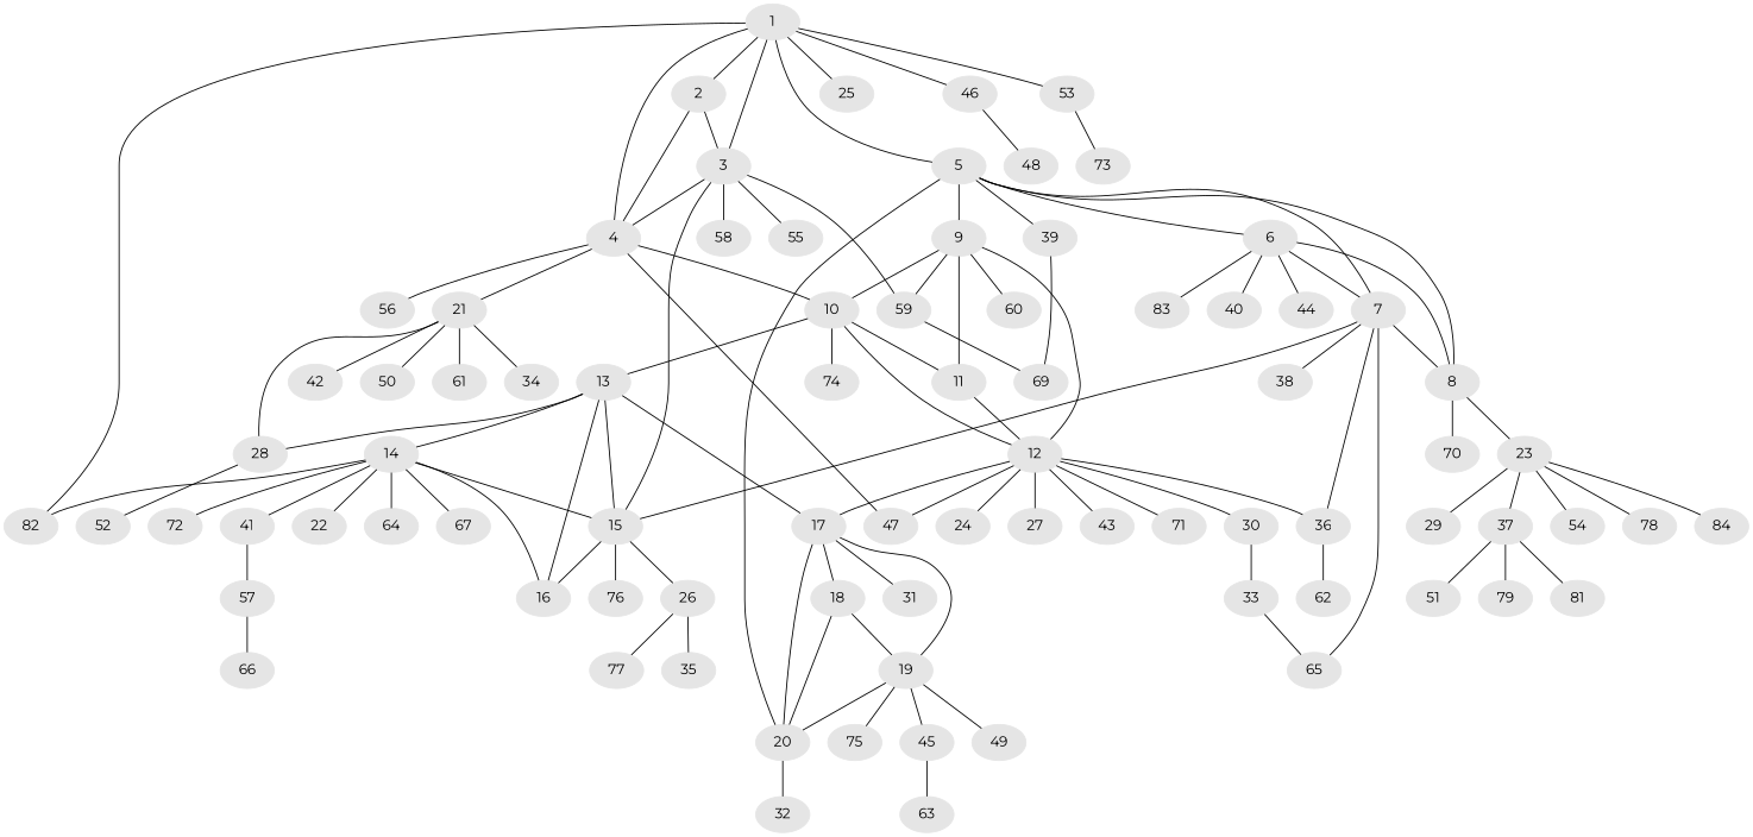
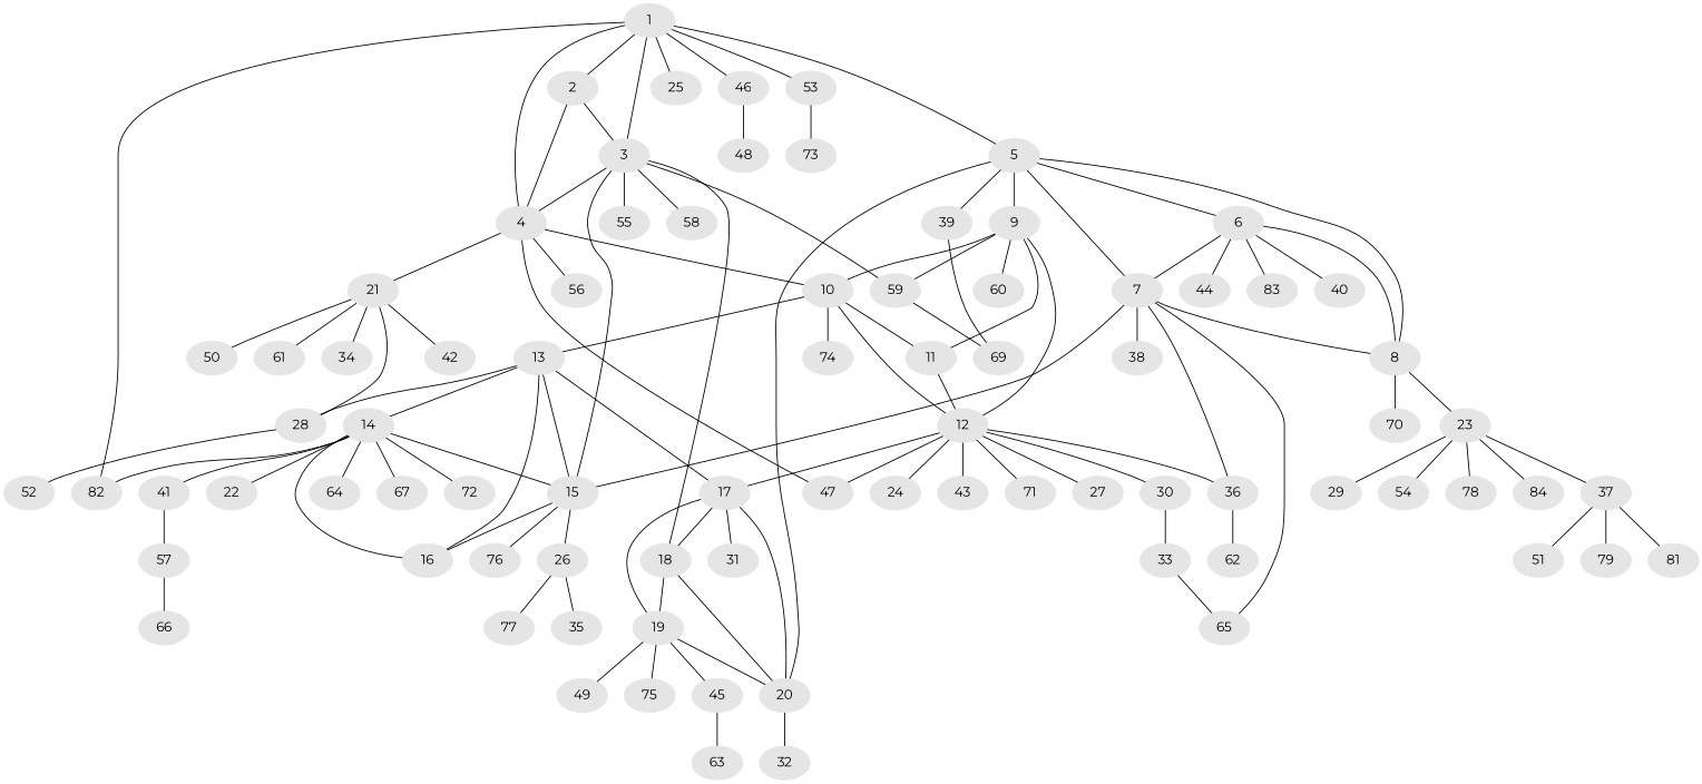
  graph {
    fontname=Montserrat
    node [color=gray90 fontname=Montserrat style=filled]
    edge [fontname=Montserrat]
    1
    2
    3
    4
    5
    25
    46
    53
    82
    15
    18
    55
    58
    59
    10
    21
    47
    56
    6
    7
    8
    9
    20
    39
    48
    73
    16
    26
    76
    19
    69
    11
    12
    13
    74
    28
    34
    42
    50
    61
    40
    44
    83
    36
    38
    65
    23
    70
    60
    32
    62
    29
    37
    54
    78
    n56 [label=84]
    17
    24
    27
    30
    43
    71
    14
    31
    33
    22
    41
    64
    67
    72
    52
    57
    35
    77
    45
    49
    75
    63
    51
    79
    81
    66
    1 -- 2
    1 -- 3
    1 -- 4
    1 -- 5
    1 -- 25
    1 -- 46
    1 -- 53
    1 -- 82
    2 -- 3
    2 -- 4
    3 -- 4
    3 -- 15
+   3 -- 18
    3 -- 55
    3 -- 58
    3 -- 59
    4 -- 10
    4 -- 21
    4 -- 47
    4 -- 56
    5 -- 6
    5 -- 7
    5 -- 8
    5 -- 9
    5 -- 20
    5 -- 39
    46 -- 48
    53 -- 73
    15 -- 16
    15 -- 26
    15 -- 76
    18 -- 20
    18 -- 19
    59 -- 69
    10 -- 11
    10 -- 12
    10 -- 13
    10 -- 74
    21 -- 28
    21 -- 34
    21 -- 42
    21 -- 50
    21 -- 61
    6 -- 7
    6 -- 8
    6 -- 40
    6 -- 44
    6 -- 83
    7 -- 15
    7 -- 8
    7 -- 36
    7 -- 38
    7 -- 65
    8 -- 23
    8 -- 70
    9 -- 59
    9 -- 10
    9 -- 11
    9 -- 12
    9 -- 60
    20 -- 32
    39 -- 69
    26 -- 35
    26 -- 77
    19 -- 20
    19 -- 45
    19 -- 49
    19 -- 75
    11 -- 12
    12 -- 47
    12 -- 36
    12 -- 17
    12 -- 24
    12 -- 27
    12 -- 30
    12 -- 43
    12 -- 71
    13 -- 15
    13 -- 16
    13 -- 28
    13 -- 17
    13 -- 14
    28 -- 52
    36 -- 62
    23 -- 29
    23 -- 37
    23 -- 54
    23 -- 78
    23 -- n56
    37 -- 51
    37 -- 79
    37 -- 81
    17 -- 18
    17 -- 20
    17 -- 19
    17 -- 31
    30 -- 33
    14 -- 82
    14 -- 15
    14 -- 16
    14 -- 22
    14 -- 41
    14 -- 64
    14 -- 67
    14 -- 72
    33 -- 65
    41 -- 57
    57 -- 66
    45 -- 63
  }
